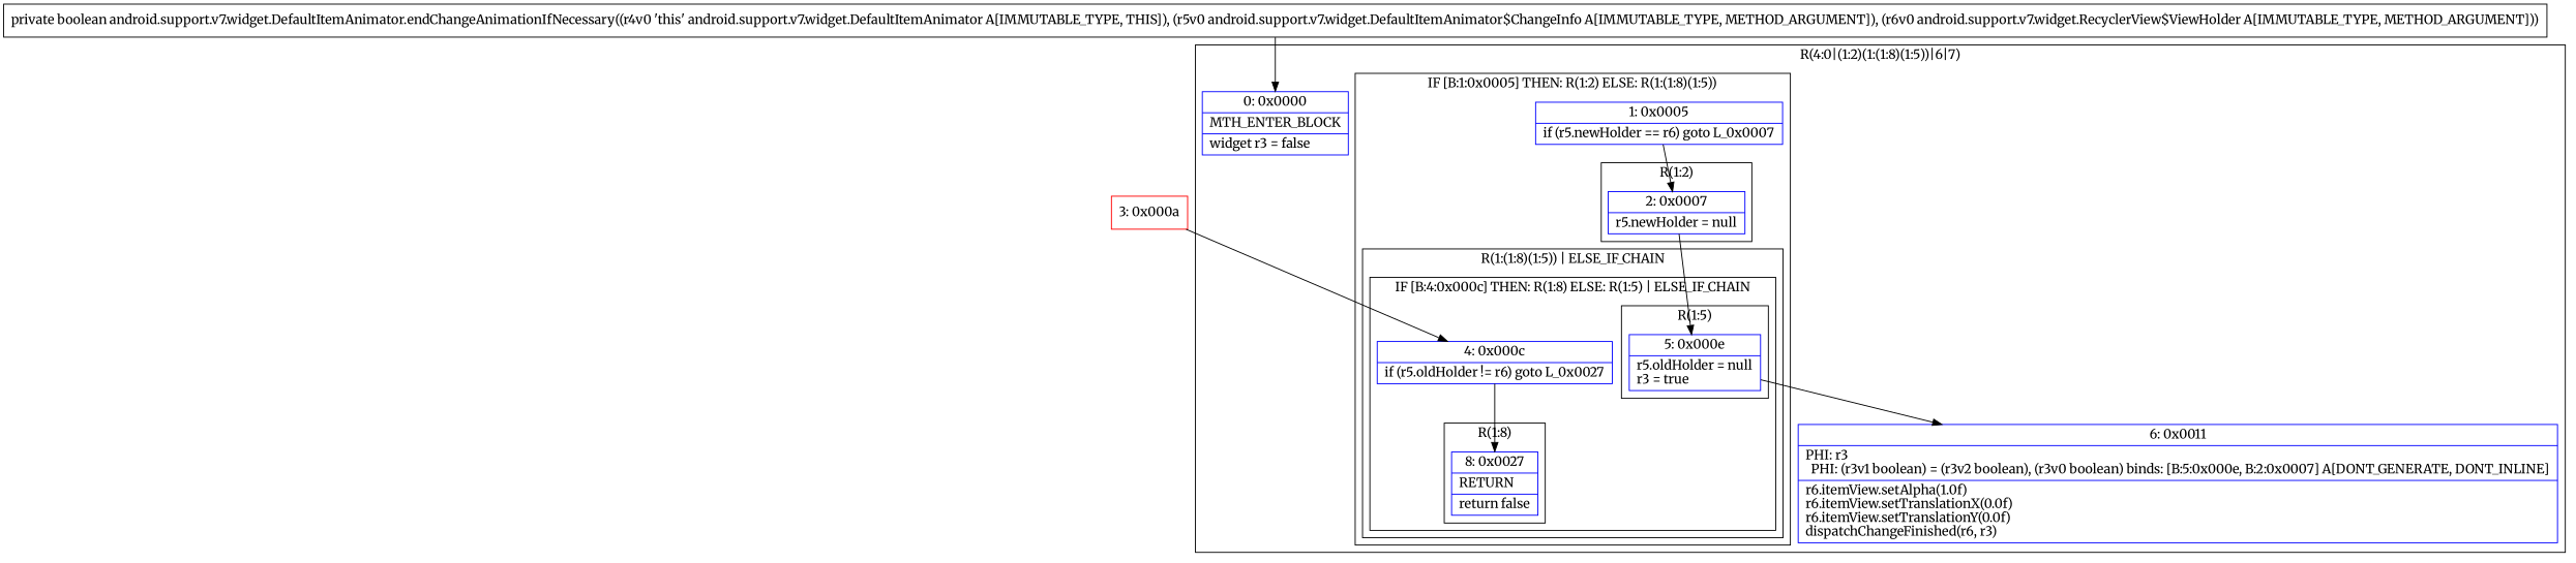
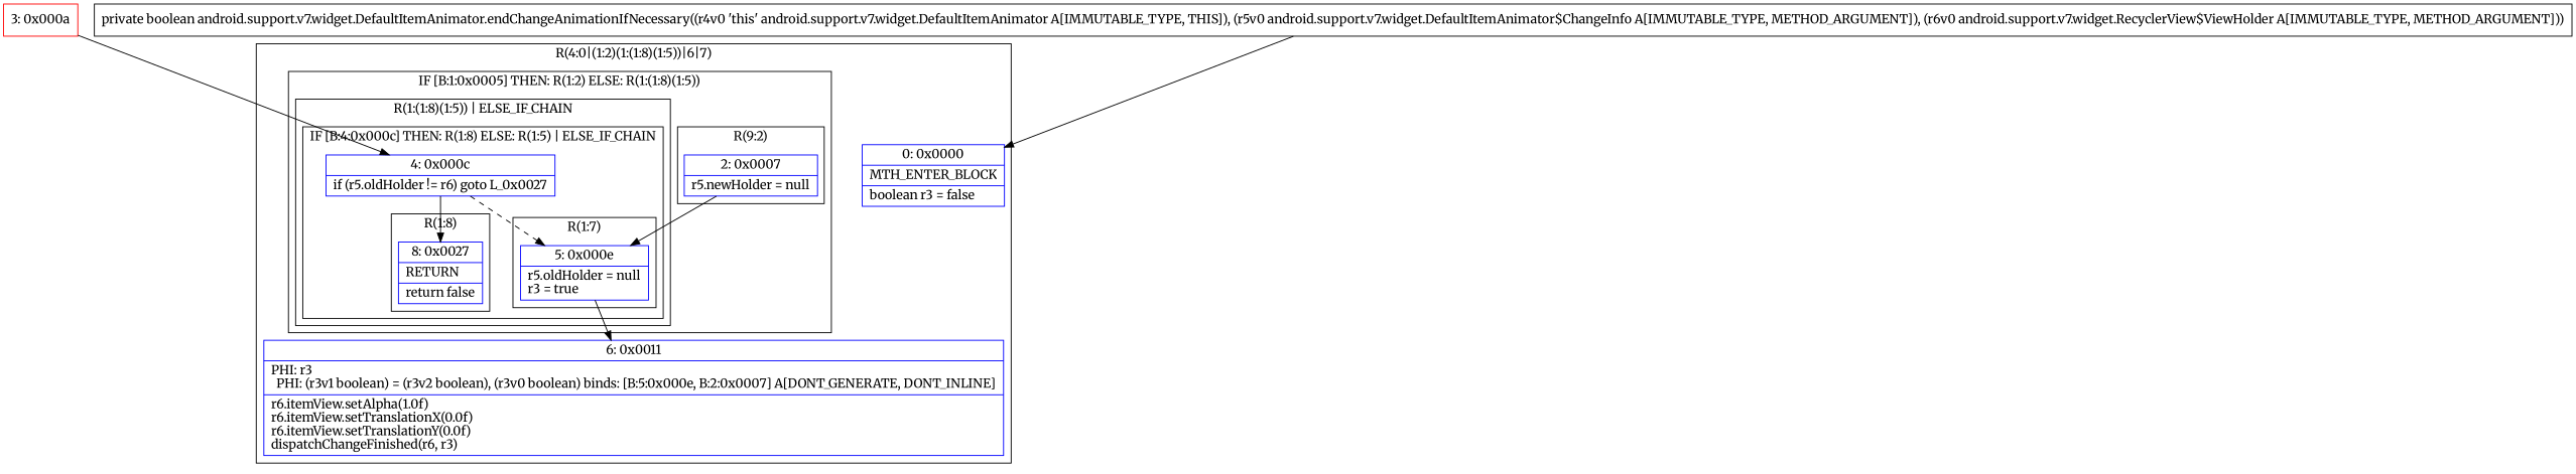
  digraph {
    fontname=Merriweather
    node [color=blue fontname=Merriweather shape=record]
    edge [fontname=Merriweather]
    n1 [label="{2\:\ 0x0007|r5.newHolder = null\l}"]
    n2 [label="{8\:\ 0x0027|RETURN\l|return false\l}"]
    n3 [label="{5\:\ 0x000e|r5.oldHolder = null\lr3 = true\l}"]
    n4 [label="{4\:\ 0x000c|if (r5.oldHolder != r6) goto L_0x0027\l}"]
-   n5 [label="{1\:\ 0x0005|if (r5.newHolder == r6) goto L_0x0007\l}"]
-   n6 [label="{0\:\ 0x0000|MTH_ENTER_BLOCK\l|widget r3 = false\l}"]
+   n6 [label="{0\:\ 0x0000|MTH_ENTER_BLOCK\l|boolean r3 = false\l}"]
    n7 [label="{6\:\ 0x0011|PHI: r3 \l  PHI: (r3v1 boolean) = (r3v2 boolean), (r3v0 boolean) binds: [B:5:0x000e, B:2:0x0007] A[DONT_GENERATE, DONT_INLINE]\l|r6.itemView.setAlpha(1.0f)\lr6.itemView.setTranslationX(0.0f)\lr6.itemView.setTranslationY(0.0f)\ldispatchChangeFinished(r6, r3)\l}"]
    n8 [color=red label="{3\:\ 0x000a}"]
    n9 [label="{private boolean android.support.v7.widget.DefaultItemAnimator.endChangeAnimationIfNecessary((r4v0 'this' android.support.v7.widget.DefaultItemAnimator A[IMMUTABLE_TYPE, THIS]), (r5v0 android.support.v7.widget.DefaultItemAnimator$ChangeInfo A[IMMUTABLE_TYPE, METHOD_ARGUMENT]), (r6v0 android.support.v7.widget.RecyclerView$ViewHolder A[IMMUTABLE_TYPE, METHOD_ARGUMENT])) }" color=""]
    subgraph cluster_1 {
      label="R(4:0|(1:2)(1:(1:8)(1:5))|6|7)"
      n6
      n7
      subgraph cluster_2 {
        label="IF [B:1:0x0005] THEN: R(1:2) ELSE: R(1:(1:8)(1:5))"
-       n5
        subgraph cluster_3 {
-         label="R(1:2)"
+         label="R(9:2)"
          n1
        }
        subgraph cluster_4 {
          label="R(1:(1:8)(1:5)) | ELSE_IF_CHAIN\l"
          subgraph cluster_5 {
            label="IF [B:4:0x000c] THEN: R(1:8) ELSE: R(1:5) | ELSE_IF_CHAIN\l"
            n4
            subgraph cluster_6 {
              label="R(1:8)"
              n2
            }
            subgraph cluster_7 {
-             label="R(1:5)"
+             label="R(1:7)"
              n3
            }
          }
        }
      }
    }
    n1 -> n3
    n3 -> n7
    n4 -> n2
-   n5 -> n1
+   n4 -> n3 [style=dashed]
    n8 -> n4
    n9 -> n6
  }
